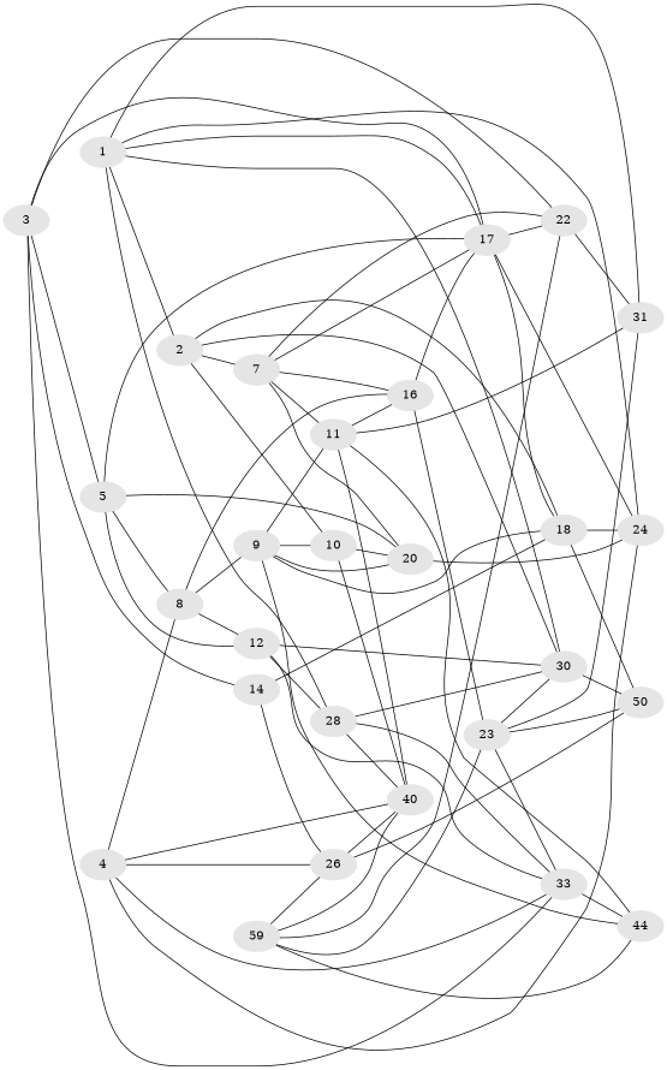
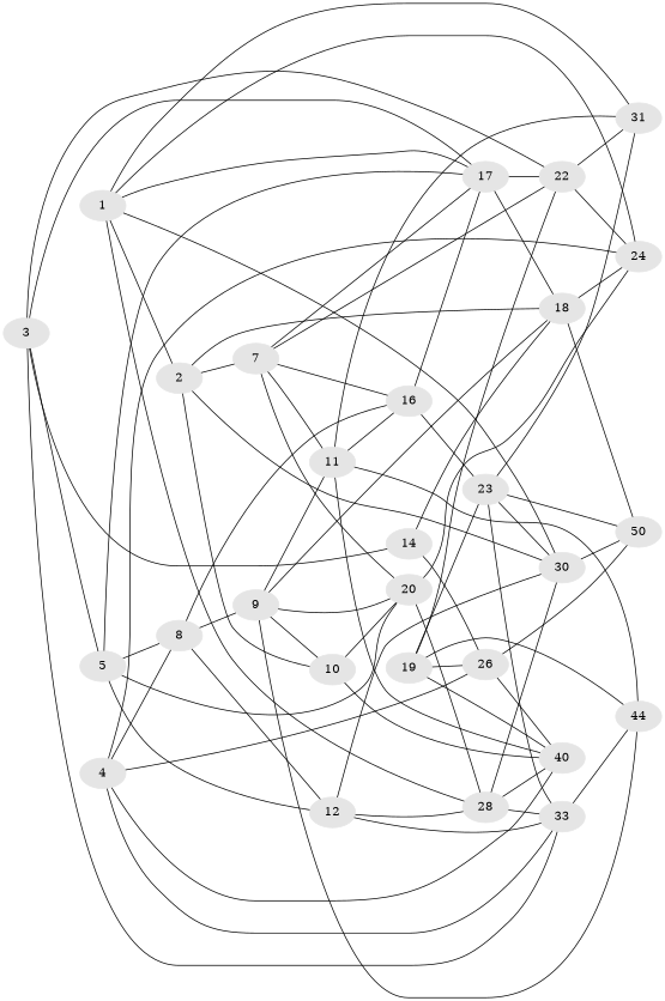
  graph {
    rankdir=LR
    node [color=gray90 style=filled]
    1 [super="+37"]
    2 [super="+15"]
    17 [super="+21"]
    24 [super="+52"]
    28 [super="+41"]
    30 [super="+43"]
    31
    7 [super="+47"]
    10 [super="+51"]
    18 [super="+29"]
    22 [super="+32"]
    33 [super="+39"]
    40 [super="+53"]
    50
    20 [super="+25"]
    11 [super="+45"]
    16 [super="+27"]
    3 [super="+13"]
    5 [super="+36"]
    14
    8 [super="+38"]
    12 [super="+48"]
    26 [super="+46"]
    44 [super="+49"]
    4 [super="+54"]
    9 [super="+34"]
-   19 [super="+42" label=59]
+   19 [super="+42"]
    23 [super="+35"]
    1 -- 2
    1 -- 17
    1 -- 24
    1 -- 28
    1 -- 30
    1 -- 31
    2 -- 30
    2 -- 7
    2 -- 10 [weight=2]
    2 -- 18
    17 -- 18
    17 -- 22
    28 -- 30
    28 -- 33
    28 -- 40
    30 -- 50
    7 -- 17
    7 -- 22
    7 -- 20
    7 -- 11
    7 -- 16
    10 -- 40
    10 -- 20
    18 -- 24
    18 -- 50
-   17 -- 24
+   22 -- 24
    22 -- 31
    33 -- 44
    20 -- 24
+   20 -- 28
    11 -- 31
    11 -- 40
    11 -- 16
    11 -- 44
    16 -- 17
    16 -- 23
    3 -- 17
    3 -- 22 [weight=2]
    3 -- 33
    3 -- 5
    3 -- 14
    5 -- 17
    5 -- 20
    5 -- 8
    5 -- 12 [weight=2]
    14 -- 18
    14 -- 26
    8 -- 16 [weight=2]
    8 -- 12
    8 -- 9
    12 -- 28
    12 -- 30
    12 -- 33
    26 -- 40
    26 -- 50
    4 -- 24
    4 -- 33
    4 -- 40
    4 -- 8
    4 -- 26
    9 -- 10
    9 -- 18
    9 -- 20
    9 -- 11
    9 -- 44
    19 -- 22
    19 -- 40
    19 -- 26
    19 -- 44
    19 -- 23
    23 -- 30
    23 -- 31
    23 -- 33
    23 -- 50
  }
